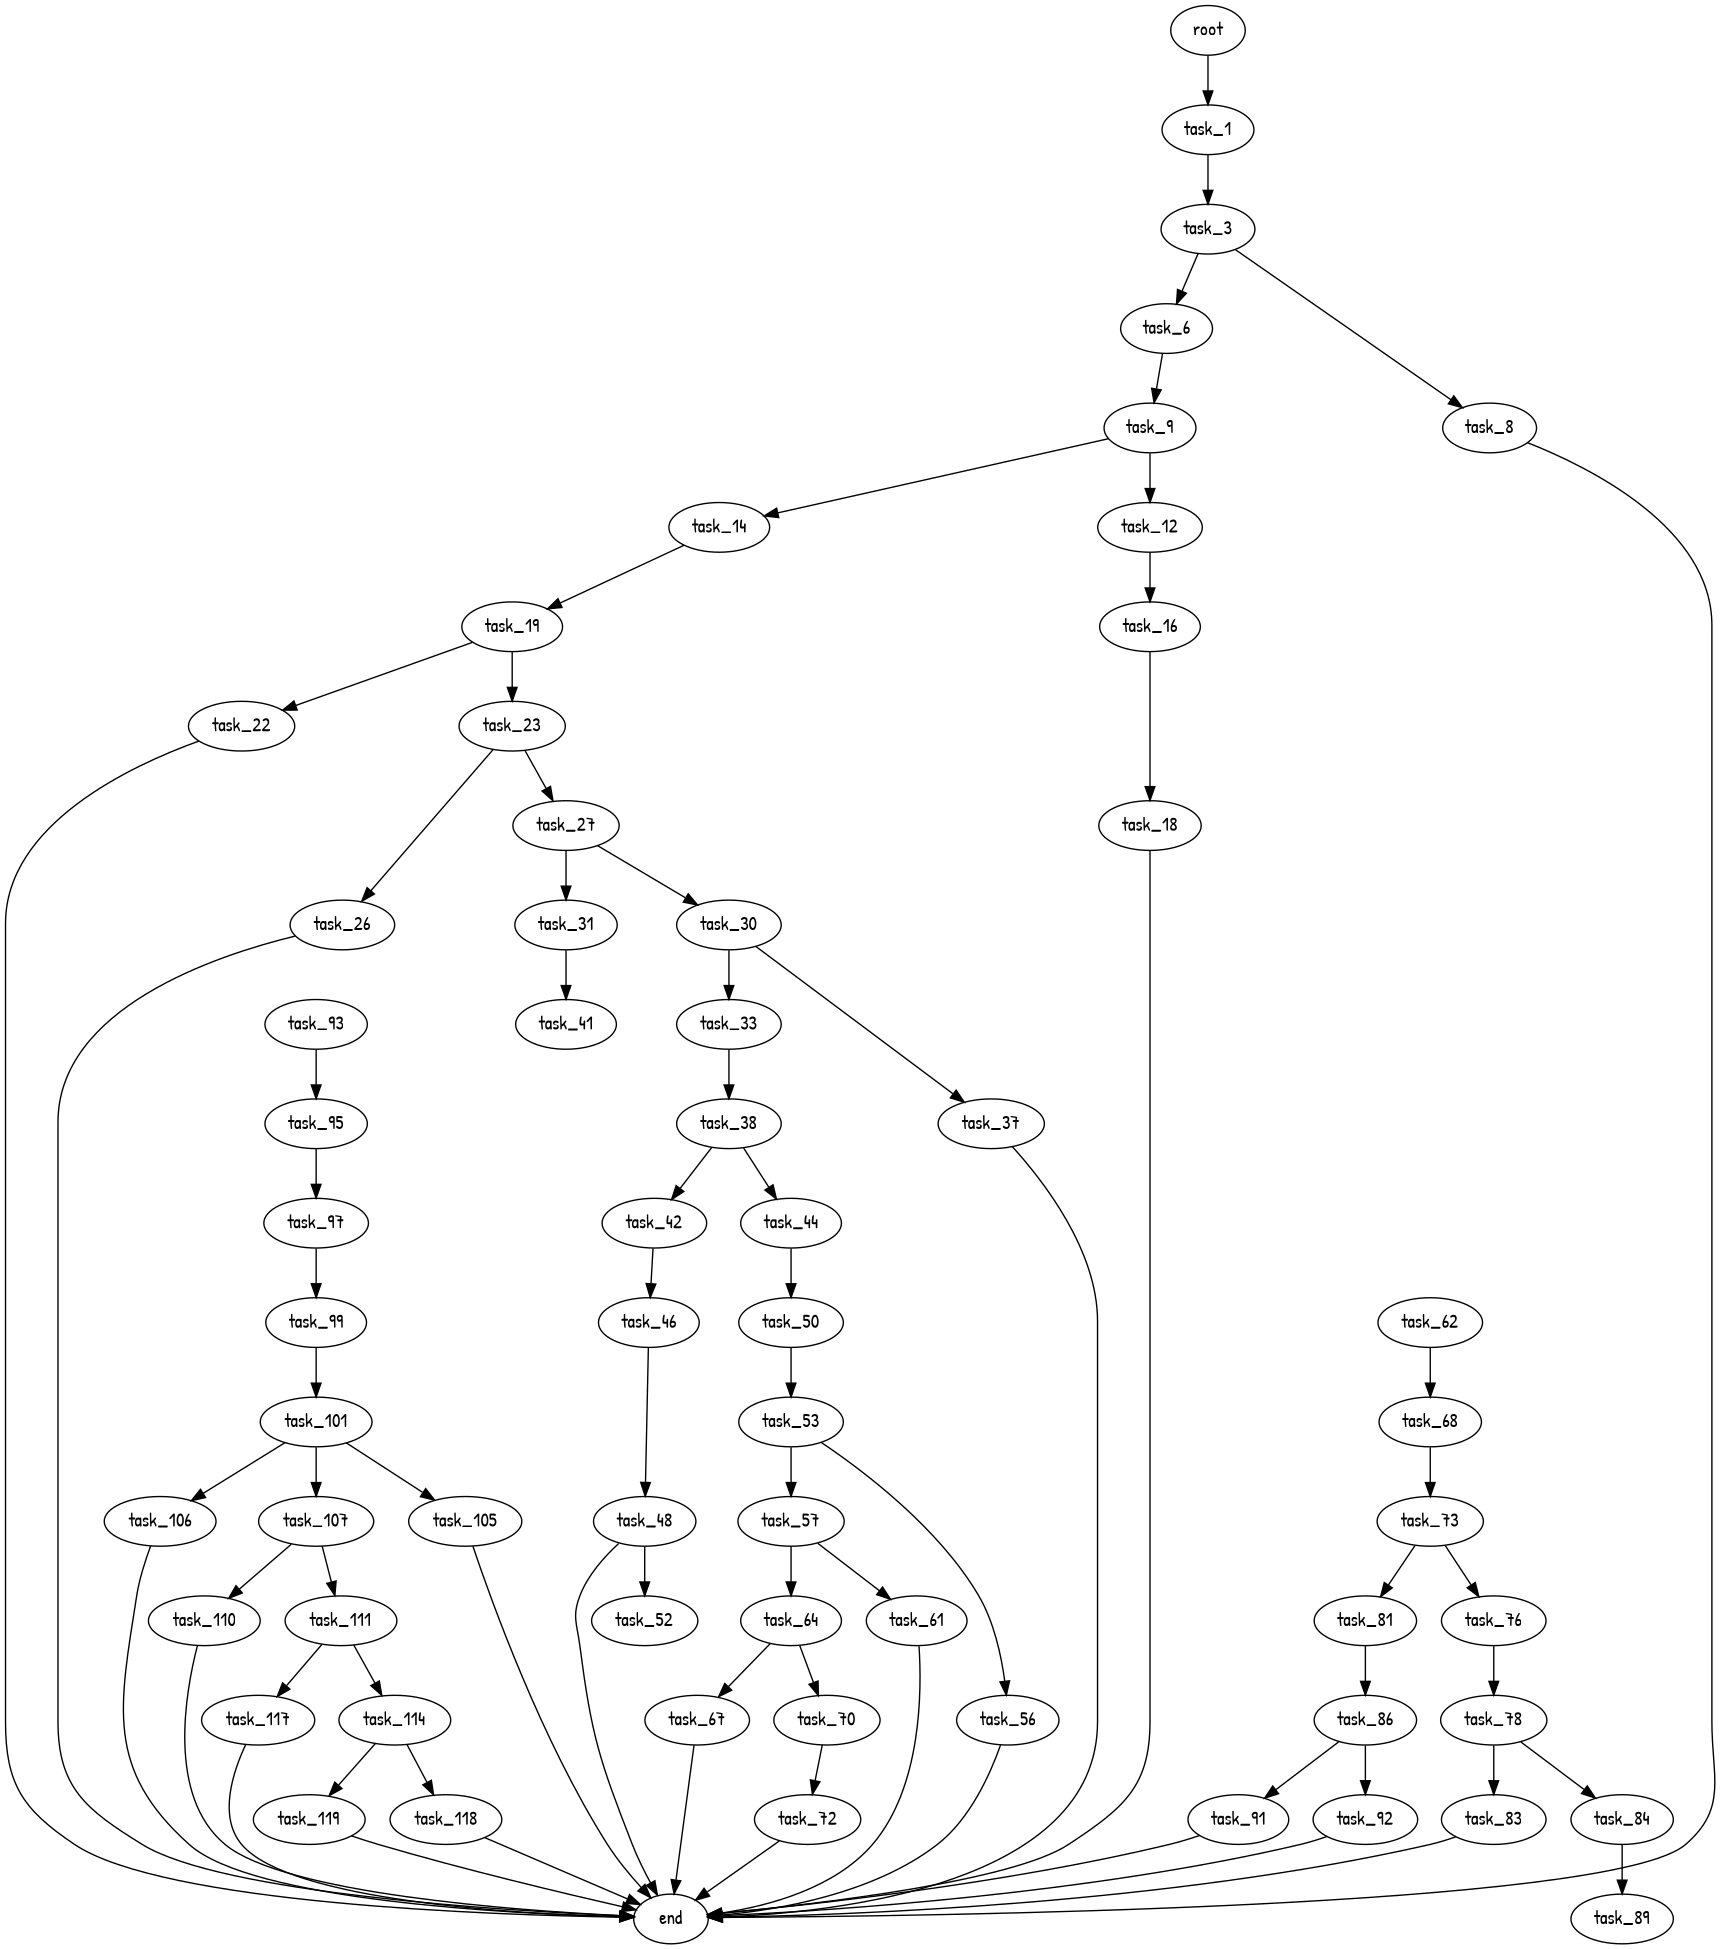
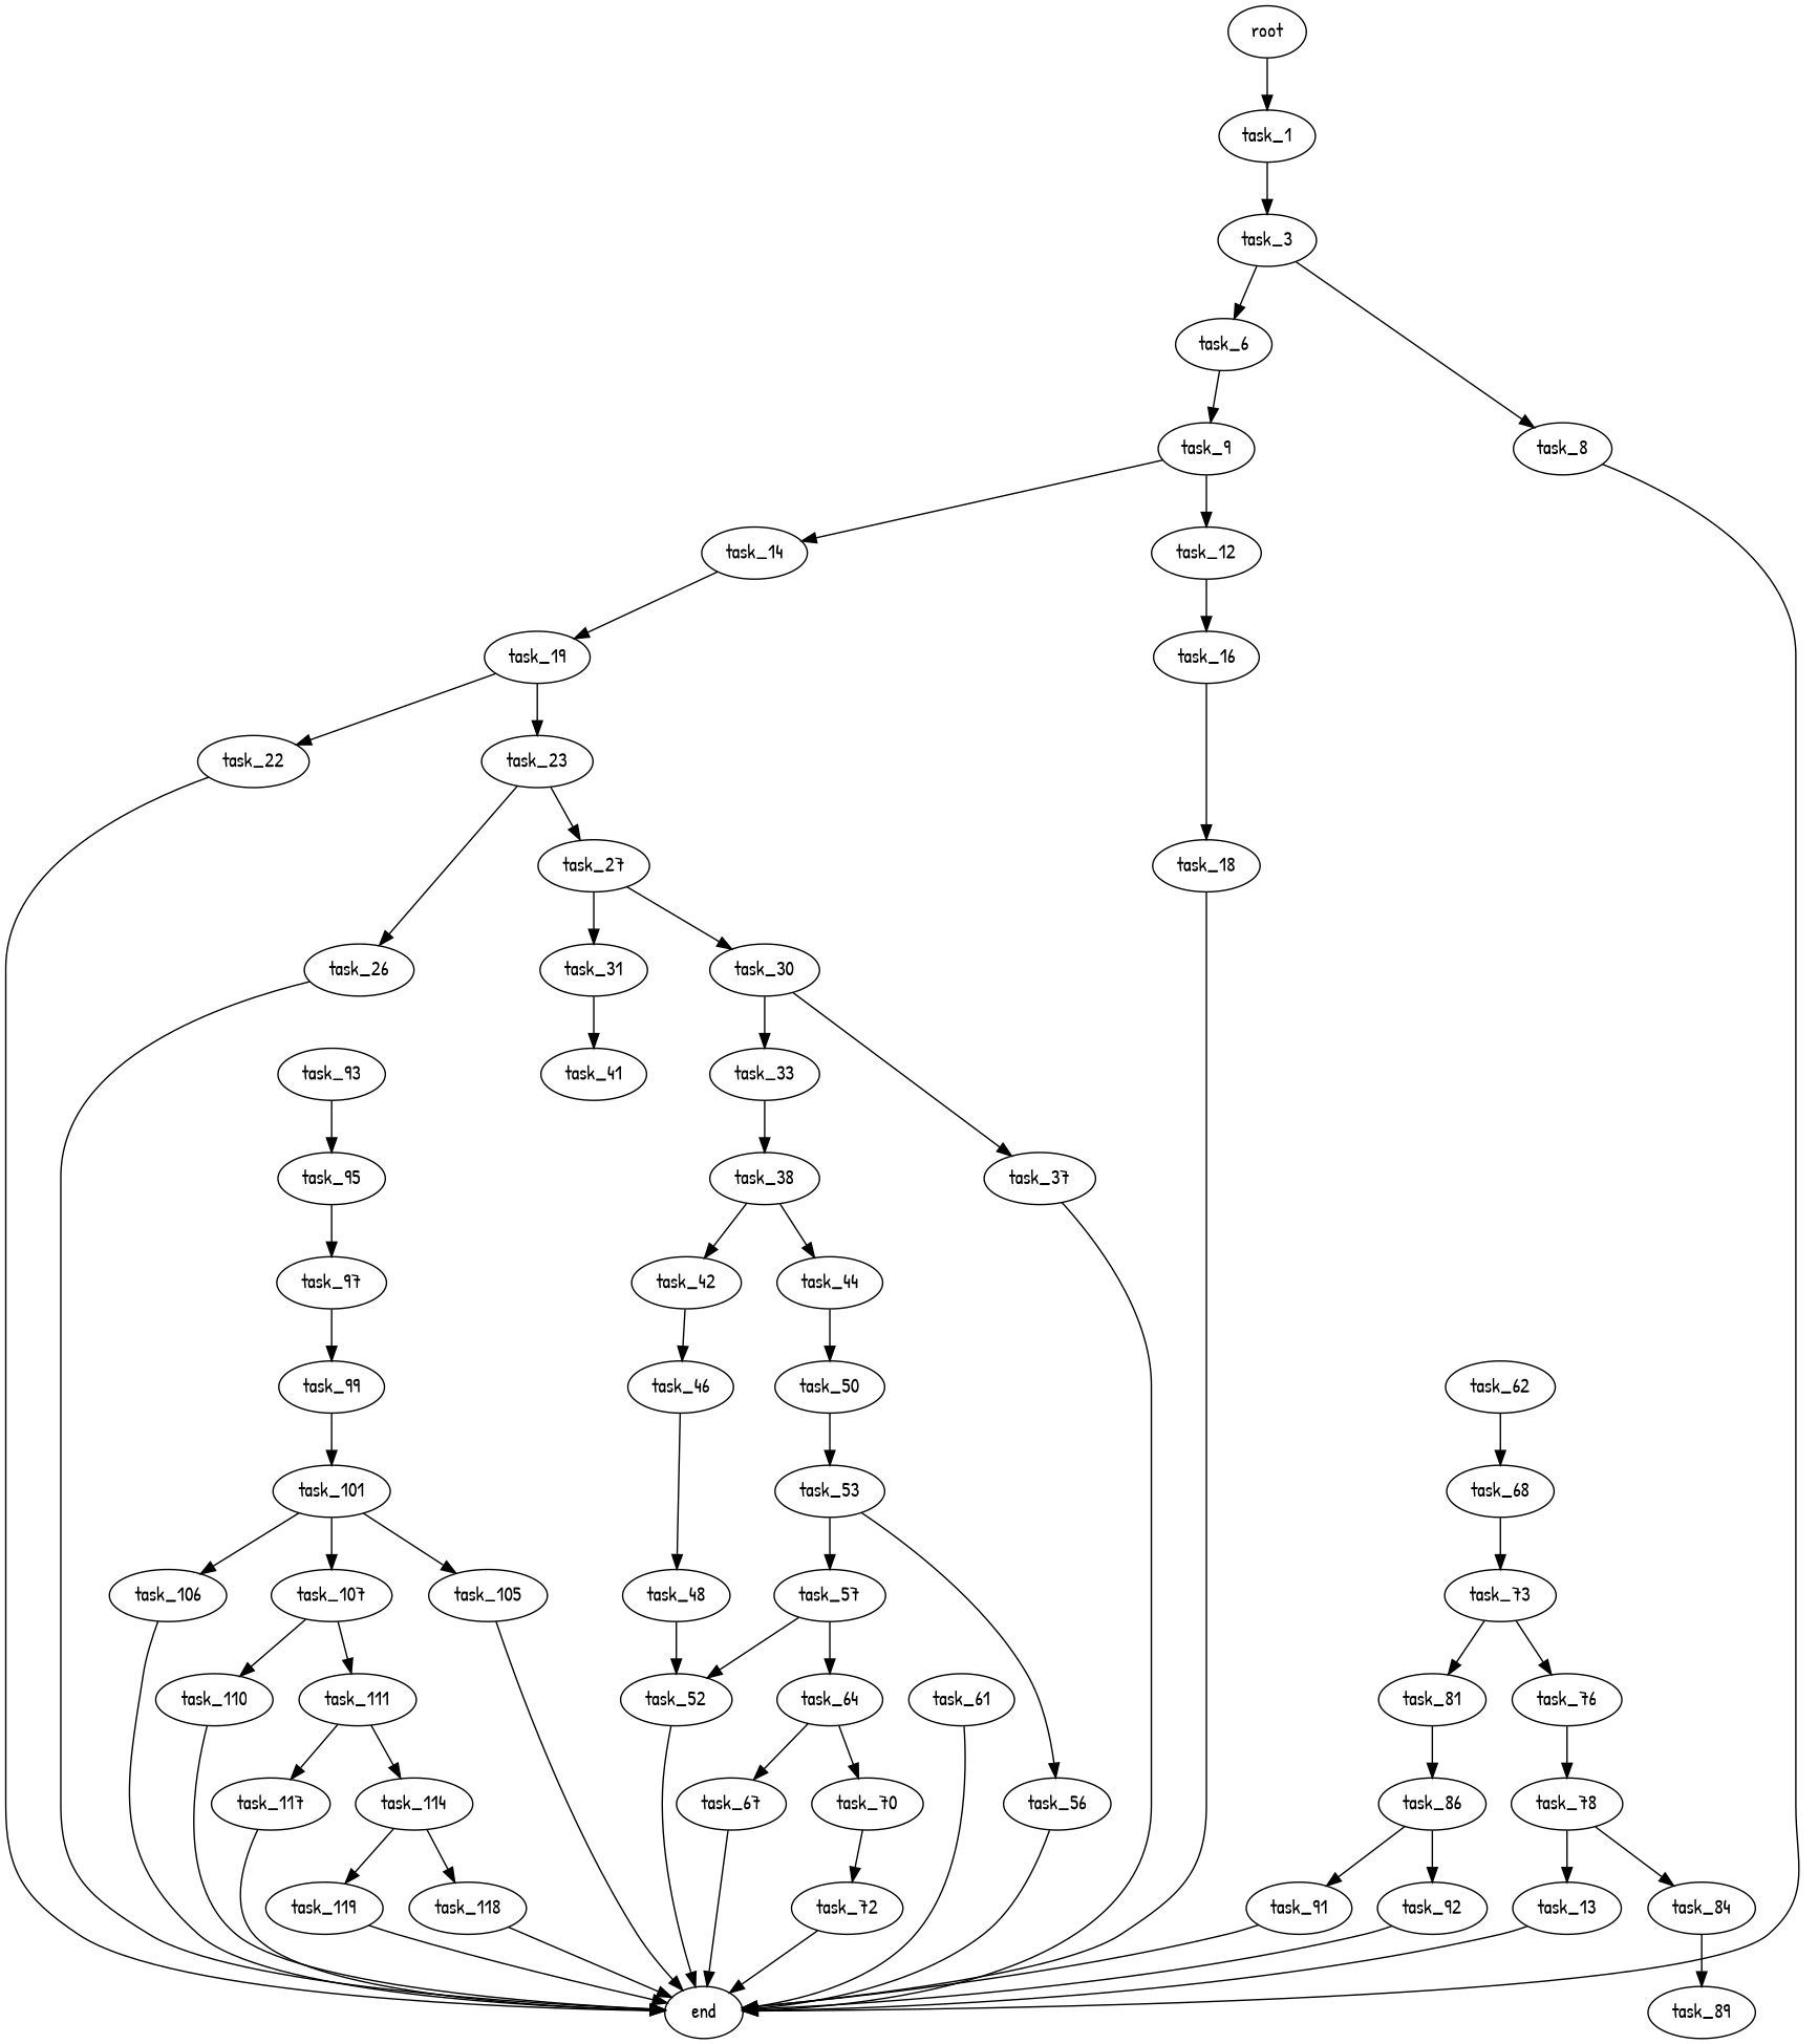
  digraph {
    fontname="Patrick Hand"
    node [fontname="Patrick Hand"]
    edge [fontname="Patrick Hand"]
    root
    task_1
    task_3
    task_6
    task_8
    task_9
    end
    task_12
    task_14
    task_16
    task_19
    task_18
    task_22
    task_23
    task_26
    task_27
    task_30
    n18 [label=task_31]
    task_33
    task_37
    task_41
    task_38
    task_42
    task_44
    task_46
    task_50
    task_48
    task_53
    task_52
    task_56
    task_57
    task_61
    task_64
    task_62
    task_68
    task_67
    task_70
    task_73
    task_72
    task_76
    task_81
    task_78
    task_86
-   task_83
+   task_83 [label=task_13]
    task_84
    task_91
    task_92
    task_89
    task_93
    task_95
    task_97
    task_99
    task_101
    task_105
    task_106
    task_107
    task_110
    task_111
    task_114
    task_117
    task_118
    task_119
    root -> task_1
    task_1 -> task_3
    task_3 -> task_6
    task_3 -> task_8
    task_6 -> task_9
    task_8 -> end
    task_9 -> task_12
    task_9 -> task_14
    task_12 -> task_16
    task_14 -> task_19
    task_16 -> task_18
    task_19 -> task_22
    task_19 -> task_23
    task_18 -> end
    task_22 -> end
    task_23 -> task_26
    task_23 -> task_27
    task_26 -> end
    task_27 -> task_30
    task_27 -> n18
    task_30 -> task_33
    task_30 -> task_37
    n18 -> task_41
    task_33 -> task_38
    task_37 -> end
    task_38 -> task_42
    task_38 -> task_44
    task_42 -> task_46
    task_44 -> task_50
    task_46 -> task_48
    task_50 -> task_53
    task_48 -> task_52
    task_53 -> task_56
    task_53 -> task_57
-   task_48 -> end
+   task_52 -> end
    task_56 -> end
-   task_57 -> task_61
+   task_57 -> task_52
    task_57 -> task_64
    task_61 -> end
    task_64 -> task_67
    task_64 -> task_70
    task_62 -> task_68
    task_68 -> task_73
    task_67 -> end
    task_70 -> task_72
    task_73 -> task_76
    task_73 -> task_81
    task_72 -> end
    task_76 -> task_78
    task_81 -> task_86
    task_78 -> task_83
    task_78 -> task_84
    task_86 -> task_91
    task_86 -> task_92
    task_83 -> end
    task_84 -> task_89
    task_91 -> end
    task_92 -> end
    task_93 -> task_95
    task_95 -> task_97
    task_97 -> task_99
    task_99 -> task_101
    task_101 -> task_105
    task_101 -> task_106
    task_101 -> task_107
    task_105 -> end
    task_106 -> end
    task_107 -> task_110
    task_107 -> task_111
    task_110 -> end
    task_111 -> task_114
    task_111 -> task_117
    task_114 -> task_118
    task_114 -> task_119
    task_117 -> end
    task_118 -> end
    task_119 -> end
  }
